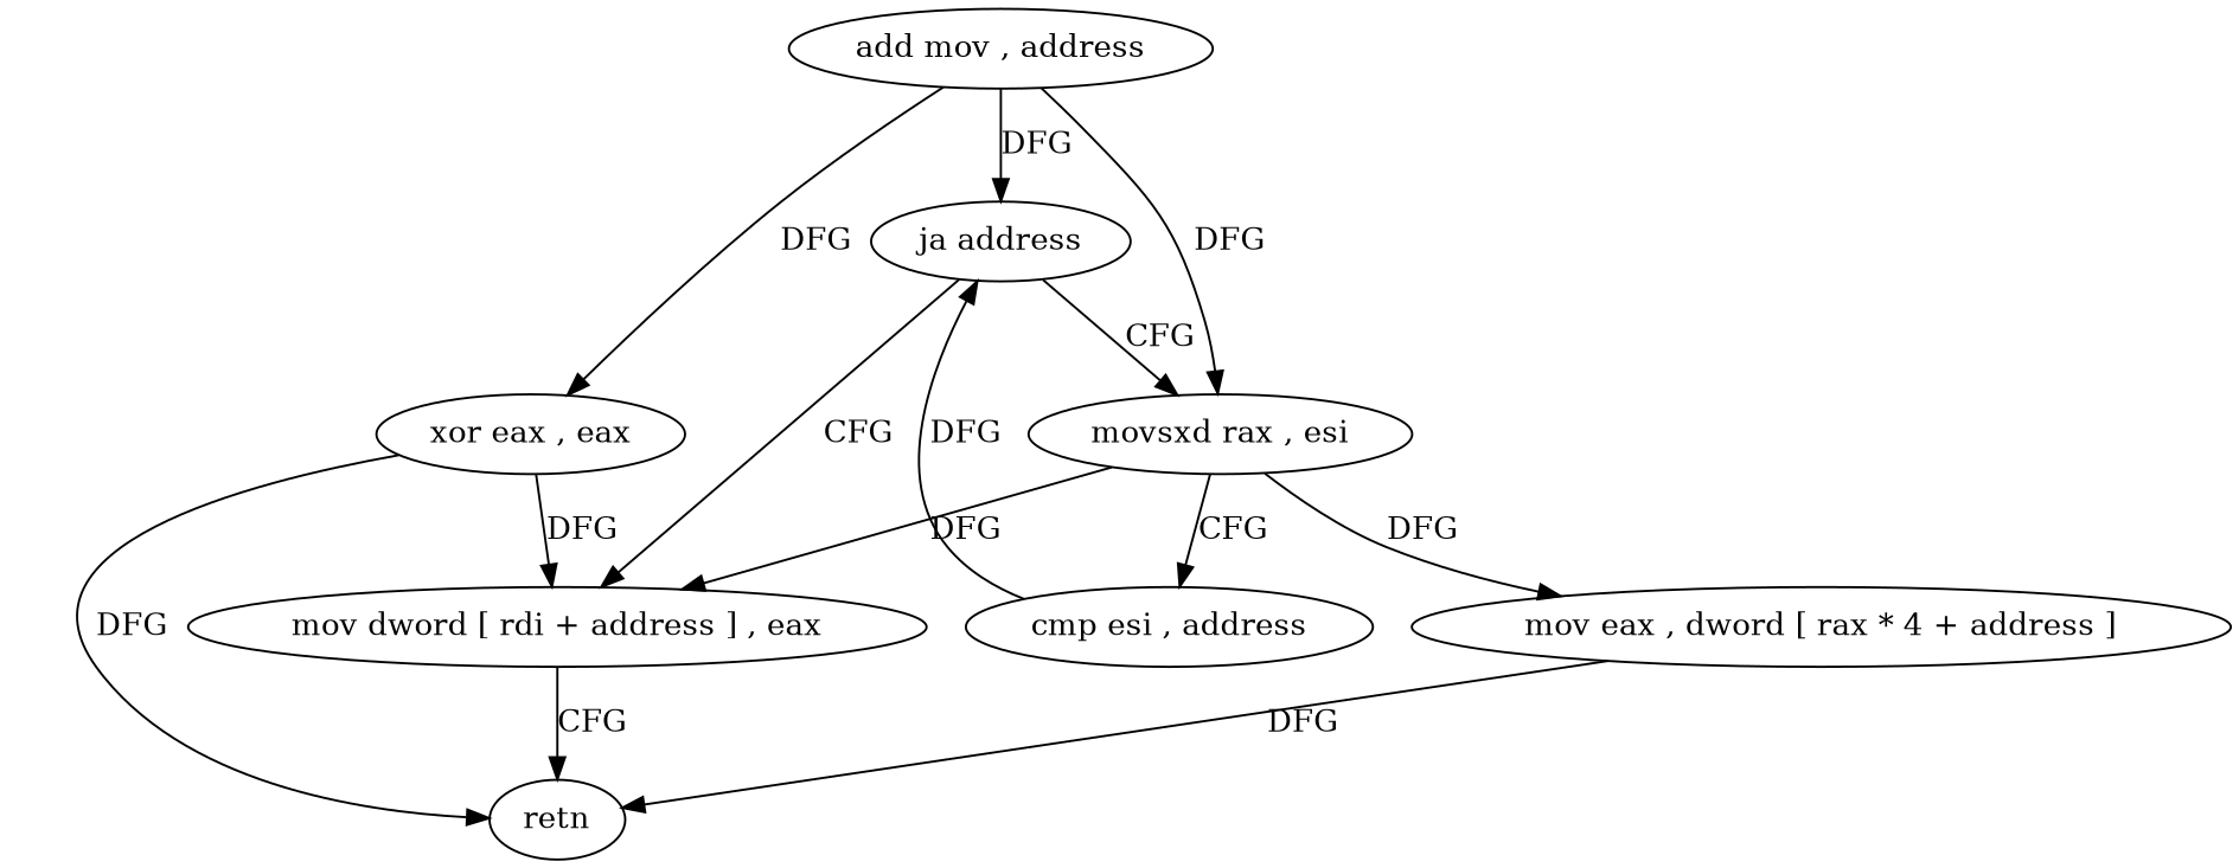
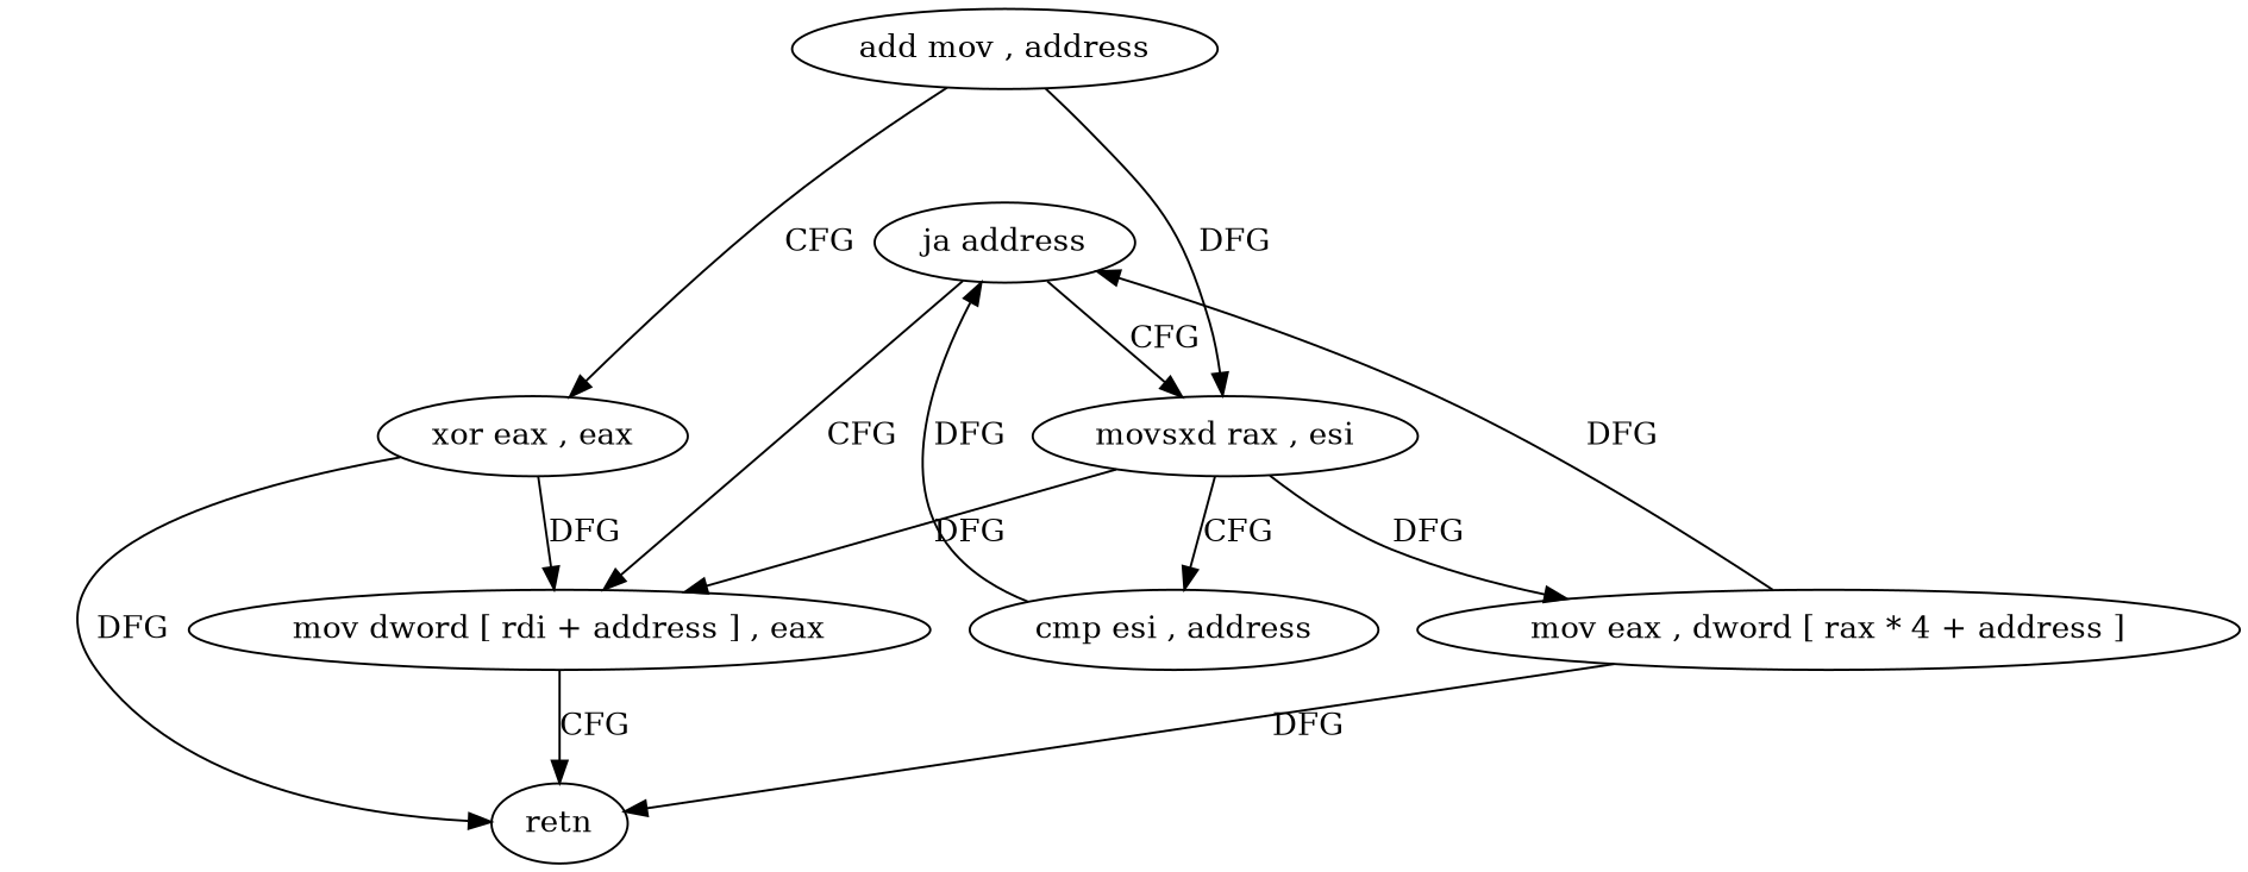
  digraph {
    n1 [label="add mov , address"]
    n2 [label="xor eax , eax"]
    n3 [label="ja address"]
    n4 [label="movsxd rax , esi"]
    n5 [label="mov dword [ rdi + address ] , eax"]
    n6 [label=retn]
    n7 [label="cmp esi , address"]
    n8 [label="mov eax , dword [ rax * 4 + address ]"]
-   n1 -> n2 [label=DFG]
-   n1 -> n3 [label=DFG]
+   n1 -> n2 [label=CFG]
+   n8 -> n3 [label=DFG]
    n1 -> n4 [label=DFG]
    n2 -> n5 [label=DFG]
    n2 -> n6 [label=DFG]
    n3 -> n4 [label=CFG]
    n3 -> n5 [label=CFG]
    n4 -> n5 [label=DFG]
    n4 -> n7 [label=CFG]
    n4 -> n8 [label=DFG]
    n5 -> n6 [label=CFG]
    n7 -> n3 [label=DFG]
    n8 -> n6 [label=DFG]
  }
